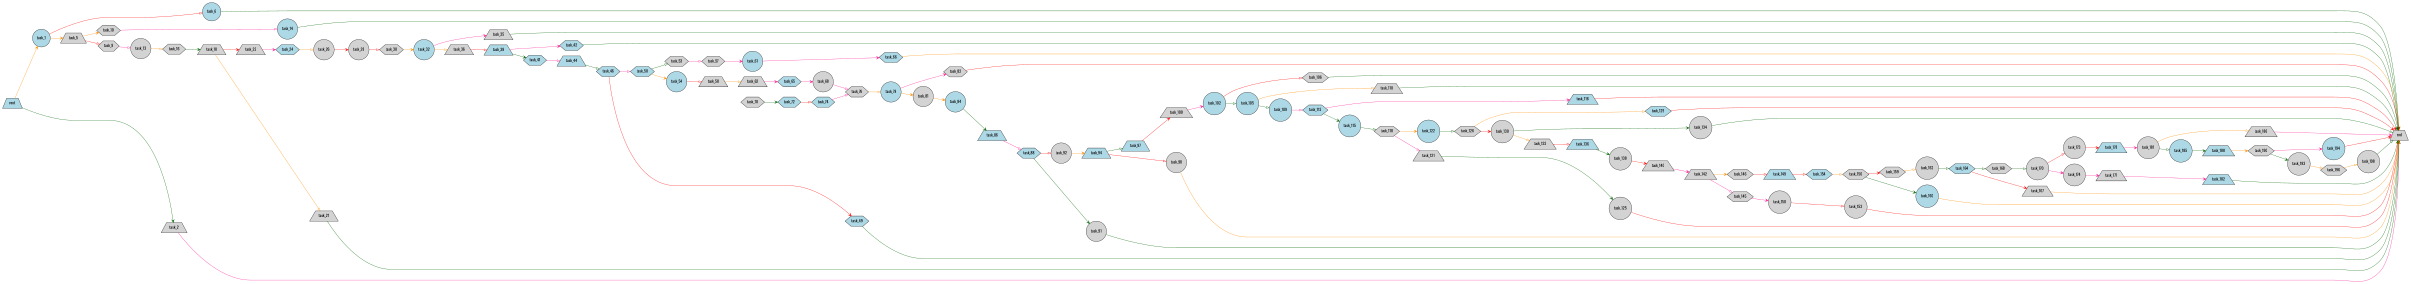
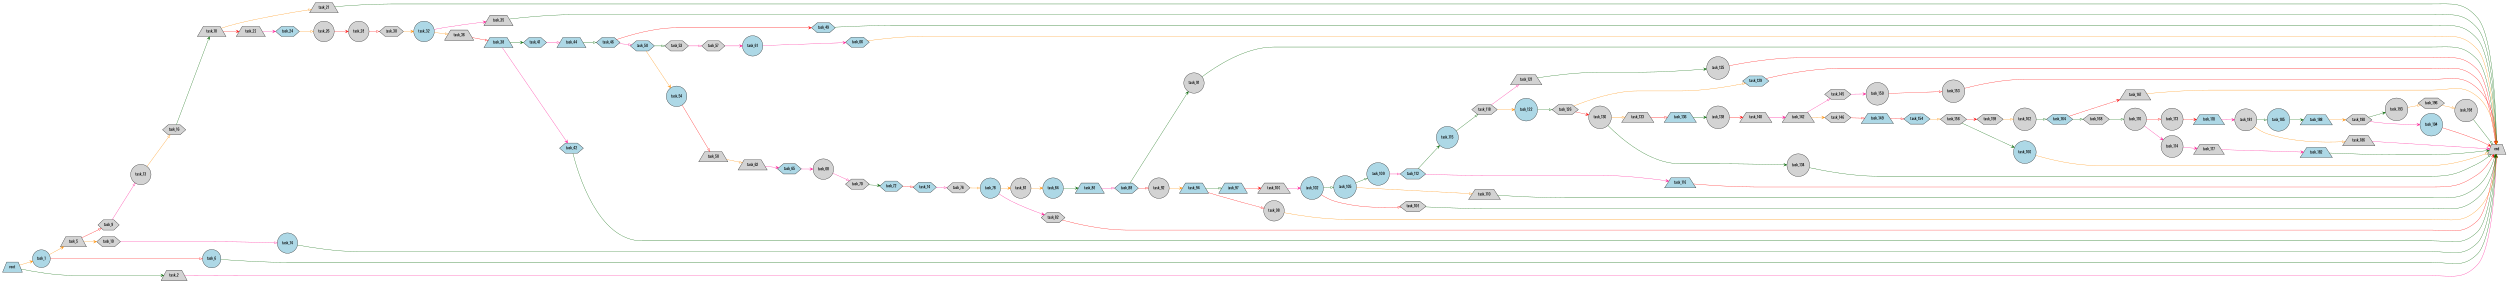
  digraph {
    fontname=Oswald
    rankdir=LR
    node [fillcolor=lightgrey fontname=Oswald shape=circle style=filled]
    edge [arrowhead=vee color=darkgreen fontname=Oswald]
    root [fillcolor=lightblue shape=trapezium]
    task_1 [fillcolor=lightblue]
    task_2 [shape=trapezium]
    task_5 [shape=trapezium]
    task_6 [fillcolor=lightblue]
    end [shape=trapezium]
    task_9 [shape=hexagon]
    task_10 [shape=hexagon]
    task_13
    task_14 [fillcolor=lightblue]
    task_16 [shape=hexagon]
    task_18 [shape=trapezium]
    task_21 [shape=trapezium]
    task_22 [shape=trapezium]
    task_24 [fillcolor=lightblue shape=hexagon]
    task_26
    task_28
    task_30 [shape=hexagon]
    task_32 [fillcolor=lightblue]
    task_35 [shape=trapezium]
    task_36 [shape=trapezium]
    task_38 [fillcolor=lightblue shape=trapezium]
    task_41 [fillcolor=lightblue shape=hexagon]
    task_42 [fillcolor=lightblue shape=hexagon]
    task_44 [fillcolor=lightblue shape=trapezium]
    task_46 [fillcolor=lightblue shape=hexagon]
    task_49 [fillcolor=lightblue shape=hexagon]
    task_50 [fillcolor=lightblue shape=hexagon]
    task_53 [shape=hexagon]
    task_54 [fillcolor=lightblue]
    task_57 [shape=hexagon]
    task_58 [shape=trapezium]
    task_61 [fillcolor=lightblue]
    task_62 [shape=trapezium]
    task_66 [fillcolor=lightblue shape=hexagon]
    task_65 [fillcolor=lightblue shape=hexagon]
    task_68
    task_70 [shape=hexagon]
    task_72 [fillcolor=lightblue shape=hexagon]
    task_74 [fillcolor=lightblue shape=hexagon]
    task_76 [shape=hexagon]
    task_78 [fillcolor=lightblue]
    task_81
    task_82 [shape=hexagon]
    task_84 [fillcolor=lightblue]
    task_86 [fillcolor=lightblue shape=trapezium]
    task_88 [fillcolor=lightblue shape=hexagon]
    task_91
    task_92
    task_94 [fillcolor=lightblue shape=trapezium]
    task_97 [fillcolor=lightblue shape=trapezium]
    task_98
    task_100 [shape=trapezium]
    task_102 [fillcolor=lightblue]
    task_105 [fillcolor=lightblue]
    task_106 [shape=hexagon]
    task_109 [fillcolor=lightblue]
    task_110 [shape=trapezium]
    task_112 [fillcolor=lightblue shape=hexagon]
    task_115 [fillcolor=lightblue]
    task_116 [fillcolor=lightblue shape=trapezium]
    task_118 [shape=hexagon]
    task_121 [shape=trapezium]
    task_122 [fillcolor=lightblue]
    task_125
    task_126 [shape=hexagon]
    task_129 [fillcolor=lightblue shape=hexagon]
    task_130
    task_133 [shape=trapezium]
    task_134
    task_136 [fillcolor=lightblue shape=trapezium]
    task_138
    task_140 [shape=trapezium]
    task_142 [shape=trapezium]
    task_145 [shape=hexagon]
    task_146 [shape=hexagon]
    task_150
    task_149 [fillcolor=lightblue shape=trapezium]
    task_153
    task_154 [fillcolor=lightblue shape=hexagon]
    task_156 [shape=hexagon]
    task_159 [shape=hexagon]
    task_160 [fillcolor=lightblue]
    task_162
    task_164 [fillcolor=lightblue shape=hexagon]
    task_167 [shape=trapezium]
    task_168 [shape=hexagon]
    task_170
    task_173
    task_174
    task_178 [fillcolor=lightblue shape=trapezium]
    task_177 [shape=trapezium]
    task_181
    task_182 [fillcolor=lightblue shape=trapezium]
    task_185 [fillcolor=lightblue]
    task_186 [shape=trapezium]
    task_188 [fillcolor=lightblue shape=trapezium]
    task_190 [shape=hexagon]
    task_193
    task_194 [fillcolor=lightblue]
    task_196 [shape=hexagon]
    task_198
    root -> task_1 [color=darkorange]
    root -> task_2
    task_1 -> task_5 [color=darkorange]
    task_1 -> task_6 [arrowhead=onormal color=red]
    task_2 -> end [color=deeppink]
    task_5 -> task_9 [arrowhead=onormal color=red]
    task_5 -> task_10 [color=darkorange]
    task_6 -> end
    task_9 -> task_13 [arrowhead=onormal color=deeppink]
    task_10 -> task_14 [arrowhead=onormal color=deeppink]
    task_13 -> task_16 [arrowhead=onormal color=darkorange]
    task_14 -> end
    task_16 -> task_18
    task_18 -> task_21 [arrowhead=onormal color=darkorange]
    task_18 -> task_22 [color=red]
    task_21 -> end
    task_22 -> task_24 [color=deeppink]
    task_24 -> task_26 [arrowhead=onormal color=darkorange]
    task_26 -> task_28 [color=red]
    task_28 -> task_30 [arrowhead=onormal color=red]
    task_30 -> task_32 [color=darkorange]
    task_32 -> task_35 [color=deeppink]
    task_32 -> task_36 [arrowhead=onormal color=darkorange]
    task_35 -> end [arrowhead=onormal]
    task_36 -> task_38 [arrowhead=onormal color=red]
    task_38 -> task_41
    task_38 -> task_42 [color=deeppink]
    task_41 -> task_44 [arrowhead=onormal color=deeppink]
    task_42 -> end [arrowhead=onormal]
    task_44 -> task_46 [arrowhead=onormal]
    task_46 -> task_49 [color=red]
    task_46 -> task_50 [arrowhead=onormal color=deeppink]
    task_49 -> end [arrowhead=onormal]
    task_50 -> task_53 [arrowhead=onormal]
    task_50 -> task_54 [color=darkorange]
    task_53 -> task_57 [arrowhead=onormal color=deeppink]
    task_54 -> task_58 [arrowhead=onormal color=red]
    task_57 -> task_61 [color=deeppink]
    task_58 -> task_62 [arrowhead=onormal color=darkorange]
    task_61 -> task_66 [color=deeppink]
    task_62 -> task_65 [color=deeppink]
    task_66 -> end [color=darkorange]
    task_65 -> task_68 [color=deeppink]
-   task_68 -> task_76 [arrowhead=onormal color=deeppink]
+   task_68 -> task_70 [arrowhead=onormal color=deeppink]
    task_70 -> task_72
    task_72 -> task_74 [arrowhead=onormal color=red]
    task_74 -> task_76 [arrowhead=onormal color=deeppink]
    task_76 -> task_78 [arrowhead=onormal color=darkorange]
    task_78 -> task_81 [color=darkorange]
    task_78 -> task_82 [color=deeppink]
    task_81 -> task_84 [color=darkorange]
    task_82 -> end [color=red]
    task_84 -> task_86
    task_86 -> task_88 [arrowhead=onormal color=deeppink]
    task_88 -> task_91
    task_88 -> task_92 [arrowhead=onormal color=red]
    task_91 -> end
    task_92 -> task_94 [color=darkorange]
    task_94 -> task_97 [arrowhead=onormal]
    task_94 -> task_98 [arrowhead=onormal color=red]
    task_97 -> task_100 [color=red]
    task_98 -> end [arrowhead=onormal color=darkorange]
    task_100 -> task_102 [color=deeppink]
    task_102 -> task_105 [arrowhead=onormal]
    task_102 -> task_106 [arrowhead=onormal color=red]
    task_105 -> task_109 [arrowhead=onormal]
    task_105 -> task_110 [arrowhead=onormal color=darkorange]
    task_106 -> end
    task_109 -> task_112 [arrowhead=onormal color=deeppink]
    task_110 -> end
    task_112 -> task_115
    task_112 -> task_116 [color=deeppink]
    task_115 -> task_118 [arrowhead=onormal]
    task_116 -> end [color=red]
    task_118 -> task_121 [arrowhead=onormal color=deeppink]
    task_118 -> task_122 [color=darkorange]
    task_121 -> task_125
    task_122 -> task_126 [arrowhead=onormal]
    task_125 -> end [arrowhead=onormal color=red]
    task_126 -> task_129 [arrowhead=onormal color=darkorange]
    task_126 -> task_130 [color=red]
    task_129 -> end [color=red]
    task_130 -> task_133 [arrowhead=onormal color=darkorange]
    task_130 -> task_134
    task_133 -> task_136 [arrowhead=onormal color=red]
    task_134 -> end [arrowhead=onormal]
    task_136 -> task_138
    task_138 -> task_140 [color=red]
    task_140 -> task_142 [color=deeppink]
    task_142 -> task_145 [arrowhead=onormal color=deeppink]
    task_142 -> task_146 [color=darkorange]
    task_145 -> task_150 [color=deeppink]
    task_146 -> task_149 [arrowhead=onormal color=red]
    task_150 -> task_153 [arrowhead=onormal color=red]
    task_149 -> task_154 [arrowhead=onormal color=red]
    task_153 -> end [arrowhead=onormal color=red]
    task_154 -> task_156 [arrowhead=onormal color=darkorange]
    task_156 -> task_159 [color=red]
    task_156 -> task_160
    task_159 -> task_162 [arrowhead=onormal color=darkorange]
    task_160 -> end [arrowhead=onormal color=darkorange]
    task_162 -> task_164 [arrowhead=onormal]
    task_164 -> task_167 [color=red]
    task_164 -> task_168 [arrowhead=onormal]
    task_167 -> end [color=darkorange]
    task_168 -> task_170 [arrowhead=onormal]
    task_170 -> task_173 [arrowhead=onormal color=red]
    task_170 -> task_174 [color=deeppink]
    task_173 -> task_178 [color=red]
    task_174 -> task_177 [color=deeppink]
    task_178 -> task_181 [color=deeppink]
    task_177 -> task_182 [color=deeppink]
    task_181 -> task_185 [arrowhead=onormal]
    task_181 -> task_186 [arrowhead=onormal color=darkorange]
    task_182 -> end
    task_185 -> task_188
    task_186 -> end [color=deeppink]
    task_188 -> task_190 [color=darkorange]
    task_190 -> task_193
    task_190 -> task_194 [color=deeppink]
    task_193 -> task_196 [arrowhead=onormal color=darkorange]
    task_194 -> end [color=red]
    task_196 -> task_198 [arrowhead=onormal color=darkorange]
    task_198 -> end [arrowhead=onormal]
  }
